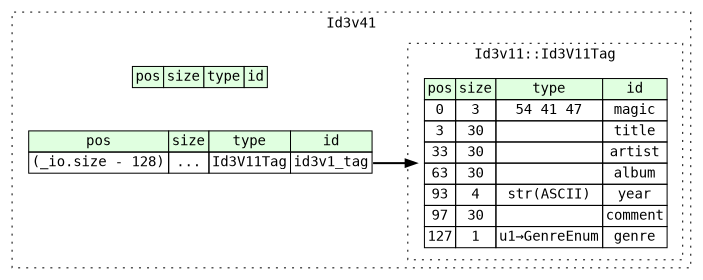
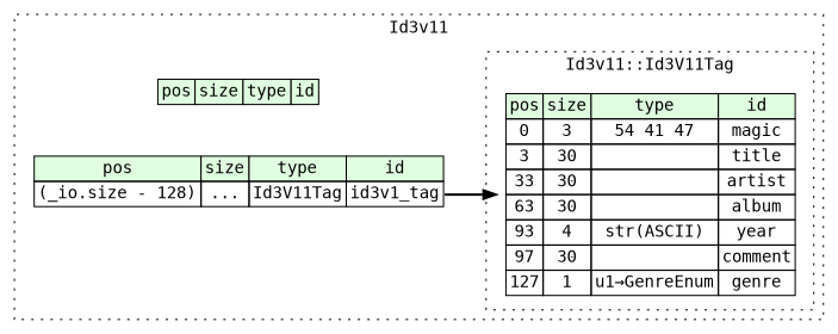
  digraph {
    rankdir=LR
    fontname="DejaVu Sans Mono"
    node [shape=plaintext fontname="DejaVu Sans Mono"]
    n1 [label=<<TABLE BORDER="0" CELLBORDER="1" CELLSPACING="0"> 				<TR><TD BGCOLOR="#E0FFE0">pos</TD><TD BGCOLOR="#E0FFE0">size</TD><TD BGCOLOR="#E0FFE0">type</TD><TD BGCOLOR="#E0FFE0">id</TD></TR> 				<TR><TD PORT="magic_pos">0</TD><TD PORT="magic_size">3</TD><TD>54 41 47</TD><TD PORT="magic_type">magic</TD></TR> 				<TR><TD PORT="title_pos">3</TD><TD PORT="title_size">30</TD><TD></TD><TD PORT="title_type">title</TD></TR> 				<TR><TD PORT="artist_pos">33</TD><TD PORT="artist_size">30</TD><TD></TD><TD PORT="artist_type">artist</TD></TR> 				<TR><TD PORT="album_pos">63</TD><TD PORT="album_size">30</TD><TD></TD><TD PORT="album_type">album</TD></TR> 				<TR><TD PORT="year_pos">93</TD><TD PORT="year_size">4</TD><TD>str(ASCII)</TD><TD PORT="year_type">year</TD></TR> 				<TR><TD PORT="comment_pos">97</TD><TD PORT="comment_size">30</TD><TD></TD><TD PORT="comment_type">comment</TD></TR> 				<TR><TD PORT="genre_pos">127</TD><TD PORT="genre_size">1</TD><TD>u1→GenreEnum</TD><TD PORT="genre_type">genre</TD></TR> 			</TABLE>>]
    n2 [label=<<TABLE BORDER="0" CELLBORDER="1" CELLSPACING="0"> 			<TR><TD BGCOLOR="#E0FFE0">pos</TD><TD BGCOLOR="#E0FFE0">size</TD><TD BGCOLOR="#E0FFE0">type</TD><TD BGCOLOR="#E0FFE0">id</TD></TR> 		</TABLE>>]
    n3 [label=<<TABLE BORDER="0" CELLBORDER="1" CELLSPACING="0"> 			<TR><TD BGCOLOR="#E0FFE0">pos</TD><TD BGCOLOR="#E0FFE0">size</TD><TD BGCOLOR="#E0FFE0">type</TD><TD BGCOLOR="#E0FFE0">id</TD></TR> 			<TR><TD PORT="id3v1_tag_pos">(_io.size - 128)</TD><TD PORT="id3v1_tag_size">...</TD><TD>Id3V11Tag</TD><TD PORT="id3v1_tag_type">id3v1_tag</TD></TR> 		</TABLE>>]
    subgraph cluster_1 {
-     label=Id3v41
+     label=Id3v11
      style=dotted
      n2
      n3
      subgraph cluster_2 {
        label="Id3v11::Id3V11Tag"
        style=dotted
        n1
      }
    }
    n3 -> n1 [style=bold tailport=id3v1_tag_type fontname="DejaVu Sans Mono"]
  }
